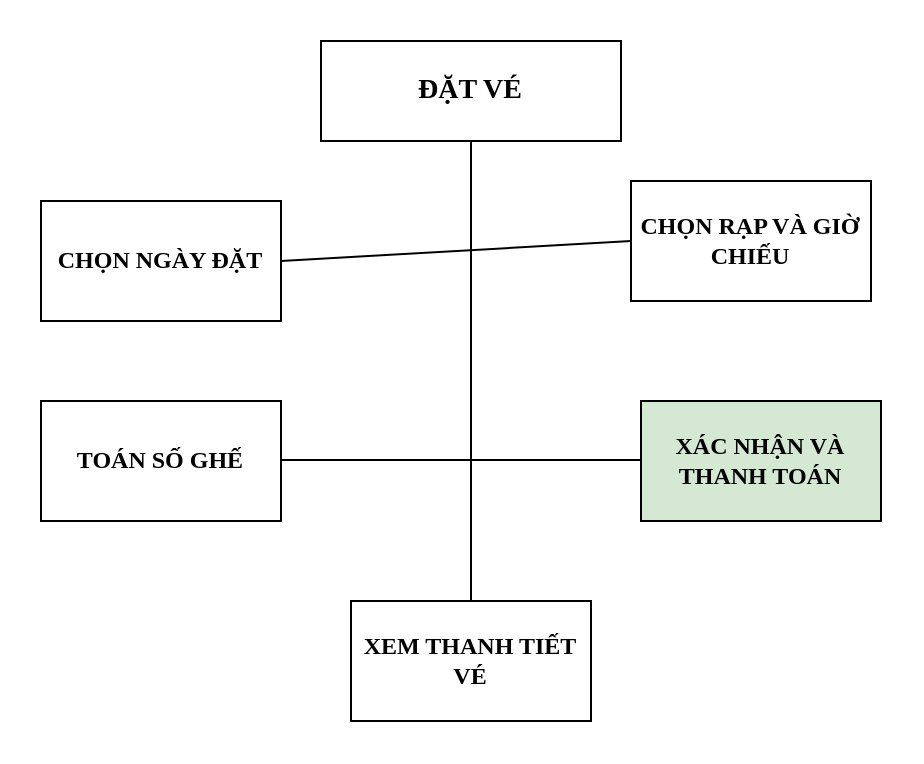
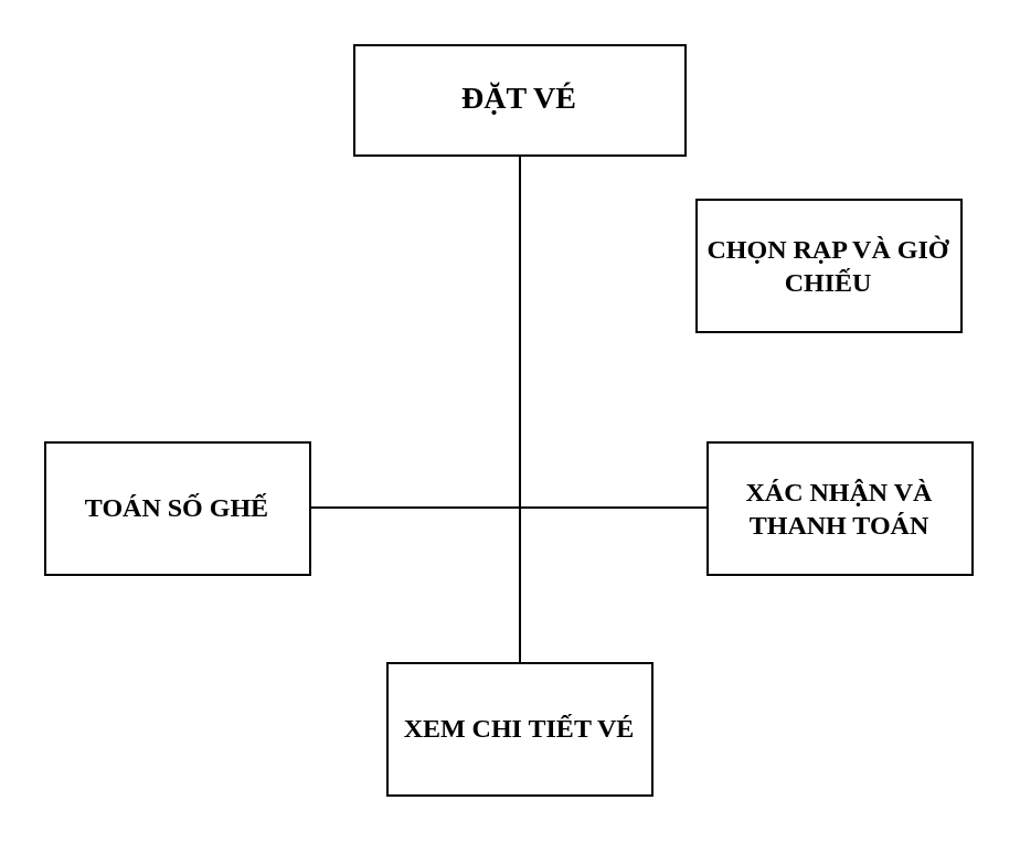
  <mxCell id="0" />
  <mxCell id="1" parent="0" />
  <mxCell id="2" value="&lt;font style=&quot;font-size: 14px;&quot; face=&quot;Times New Roman&quot;&gt;&lt;b&gt;ĐẶT VÉ&lt;/b&gt;&lt;/font&gt;" style="rounded=0;whiteSpace=wrap;html=1;" vertex="1" parent="1"><mxGeometry x="160" y="20" width="150" height="50" as="geometry" /></mxCell>
- <mxCell id="3" value="&lt;font face=&quot;Times New Roman&quot;&gt;&lt;b&gt;CHỌN NGÀY ĐẶT&lt;/b&gt;&lt;/font&gt;" style="rounded=0;whiteSpace=wrap;html=1;" vertex="1" parent="1"><mxGeometry x="20" y="100" width="120" height="60" as="geometry" /></mxCell>
  <mxCell id="4" value="&lt;font face=&quot;Times New Roman&quot;&gt;&lt;b&gt;CHỌN RẠP VÀ GIỜ CHIẾU&lt;/b&gt;&lt;/font&gt;" style="rounded=0;whiteSpace=wrap;html=1;" vertex="1" parent="1"><mxGeometry x="315" y="90" width="120" height="60" as="geometry" /></mxCell>
  <mxCell id="5" value="&lt;font face=&quot;Times New Roman&quot;&gt;&lt;b&gt;TOÁN SỐ GHẾ&lt;/b&gt;&lt;/font&gt;" style="rounded=0;whiteSpace=wrap;html=1;" vertex="1" parent="1"><mxGeometry x="20" y="200" width="120" height="60" as="geometry" /></mxCell>
- <mxCell id="6" value="&lt;font face=&quot;Times New Roman&quot;&gt;&lt;b&gt;XÁC NHẬN VÀ THANH TOÁN&lt;/b&gt;&lt;/font&gt;" style="rounded=0;whiteSpace=wrap;html=1;fillColor=#d5e8d4;" vertex="1" parent="1"><mxGeometry x="320" y="200" width="120" height="60" as="geometry" /></mxCell>
- <mxCell id="7" value="&lt;font face=&quot;Times New Roman&quot;&gt;&lt;b&gt;XEM THANH TIẾT VÉ&lt;/b&gt;&lt;/font&gt;" style="rounded=0;whiteSpace=wrap;html=1;" vertex="1" parent="1"><mxGeometry x="175" y="300" width="120" height="60" as="geometry" /></mxCell>
+ <mxCell id="6" value="&lt;font face=&quot;Times New Roman&quot;&gt;&lt;b&gt;XÁC NHẬN VÀ THANH TOÁN&lt;/b&gt;&lt;/font&gt;" style="rounded=0;whiteSpace=wrap;html=1;" vertex="1" parent="1"><mxGeometry x="320" y="200" width="120" height="60" as="geometry" /></mxCell>
+ <mxCell id="7" value="&lt;font face=&quot;Times New Roman&quot;&gt;&lt;b&gt;XEM CHI TIẾT VÉ&lt;/b&gt;&lt;/font&gt;" style="rounded=0;whiteSpace=wrap;html=1;" vertex="1" parent="1"><mxGeometry x="175" y="300" width="120" height="60" as="geometry" /></mxCell>
  <mxCell id="8" value="" style="endArrow=none;html=1;rounded=0;entryX=0.5;entryY=1;entryDx=0;entryDy=0;exitX=0.5;exitY=0;exitDx=0;exitDy=0;" edge="1" parent="1" source="7" target="2"><mxGeometry width="50" height="50" relative="1" as="geometry"><mxPoint x="230" y="200" as="sourcePoint" /><mxPoint x="280" y="150" as="targetPoint" /></mxGeometry></mxCell>
- <mxCell id="9" value="" style="endArrow=none;html=1;rounded=0;exitX=1;exitY=0.5;exitDx=0;exitDy=0;entryX=0;entryY=0.5;entryDx=0;entryDy=0;" edge="1" parent="1" source="3" target="4"><mxGeometry width="50" height="50" relative="1" as="geometry"><mxPoint x="210" y="150" as="sourcePoint" /><mxPoint x="260" y="100" as="targetPoint" /></mxGeometry></mxCell>
  <mxCell id="10" value="" style="endArrow=none;html=1;rounded=0;exitX=1;exitY=0.5;exitDx=0;exitDy=0;entryX=0;entryY=0.5;entryDx=0;entryDy=0;" edge="1" parent="1"><mxGeometry width="50" height="50" relative="1" as="geometry"><mxPoint x="140" y="229.5" as="sourcePoint" /><mxPoint x="320" y="229.5" as="targetPoint" /></mxGeometry></mxCell>
